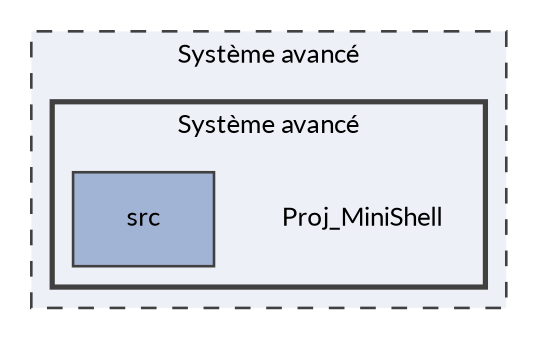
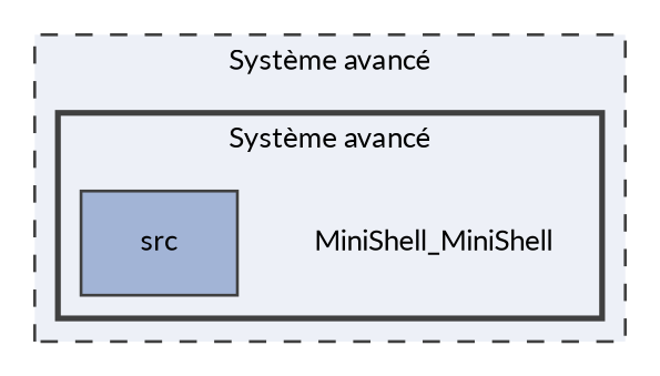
  digraph {
    compound=true
    fontname=Lato
    node [fontname=Lato fontsize=10]
-   n1 [label=Proj_MiniShell shape=plaintext]
+   n1 [label=MiniShell_MiniShell shape=plaintext]
    n2 [color=grey25 fillcolor="#a2b4d6" label=src shape=box style="filled,"]
    subgraph cluster_1 {
      bgcolor="#edf0f7"
      fontsize=10
      label="Système avancé"
      pencolor=grey25
      style="filled,dashed,"
      subgraph cluster_2 {
        bgcolor="#edf0f7"
        fontsize=10
        pencolor=grey25
        style="filled,bold,"
        n1
        n2
      }
    }
  }
